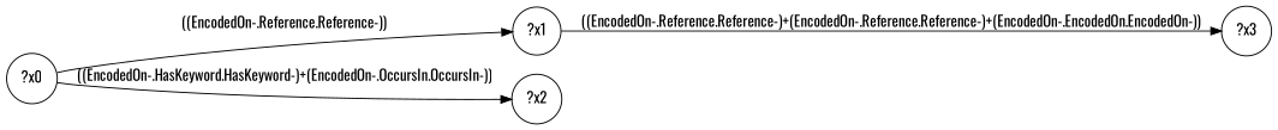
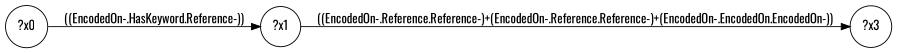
  digraph {
    fontname=Oswald
    rankdir=LR
    node [fontname=Oswald shape=circle]
    edge [fontname=Oswald]
    n1 [label="?x0"]
    n2 [label="?x1"]
-   n3 [label="?x2"]
    n4 [label="?x3"]
-   n1 -> n2 [label="((EncodedOn-.Reference.Reference-))"]
-   n1 -> n3 [label="((EncodedOn-.HasKeyword.HasKeyword-)+(EncodedOn-.OccursIn.OccursIn-))"]
+   n1 -> n2 [label="((EncodedOn-.HasKeyword.Reference-))"]
    n2 -> n4 [label="((EncodedOn-.Reference.Reference-)+(EncodedOn-.Reference.Reference-)+(EncodedOn-.EncodedOn.EncodedOn-))"]
  }
